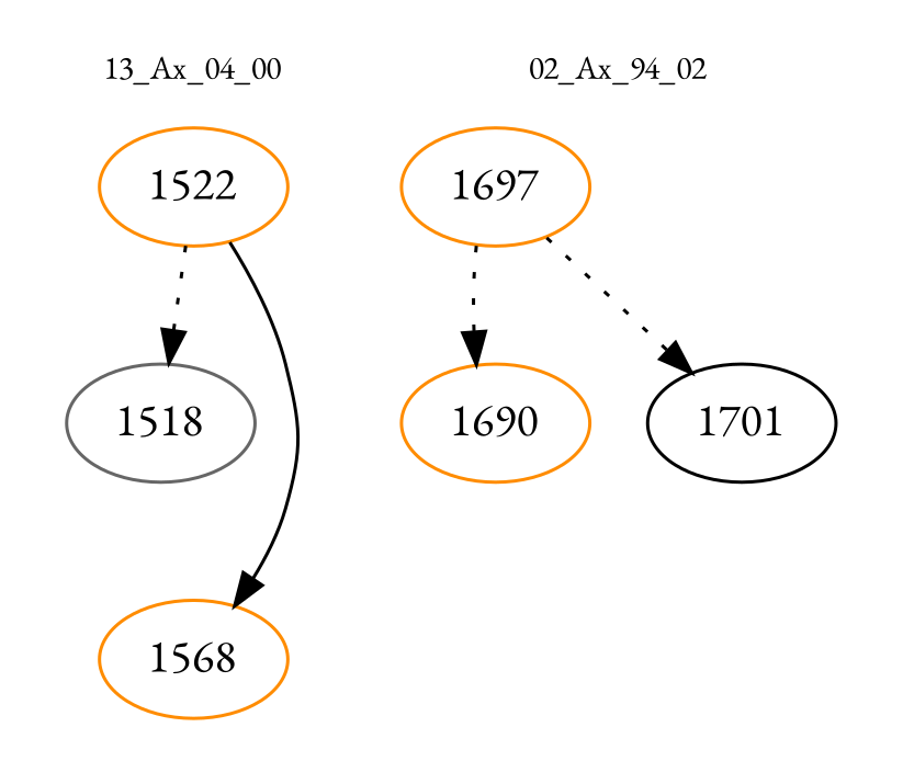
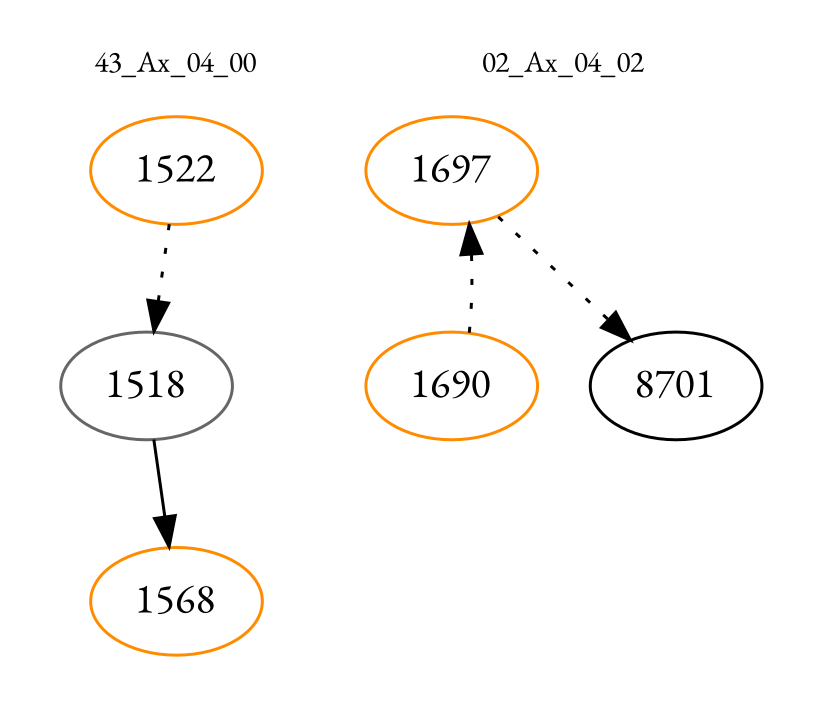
  digraph {
    fontname="EB Garamond"
    node [color=darkorange fontname="EB Garamond"]
    edge [color=black fontname="EB Garamond" style=dotted]
    n1 [label=1522]
    n2 [color=gray40 label=1518]
    n3 [label=1568]
    n4 [label=1697]
    n5 [label=1690]
-   n6 [color=black label=1701]
+   n6 [color=black label=8701]
    subgraph cluster_1 {
      color=white
      fontsize=10
-     label="13_Ax_04_00"
+     label="43_Ax_04_00"
      n1
      n2
      n3
    }
    subgraph cluster_2 {
      color=white
      fontsize=10
-     label="02_Ax_94_02"
+     label="02_Ax_04_02"
      n4
      n5
      n6
    }
    n1 -> n2
-   n1 -> n3 [style=solid]
-   n4 -> n5
+   n2 -> n3 [style=solid]
+   n5 -> n4
    n4 -> n6
  }
